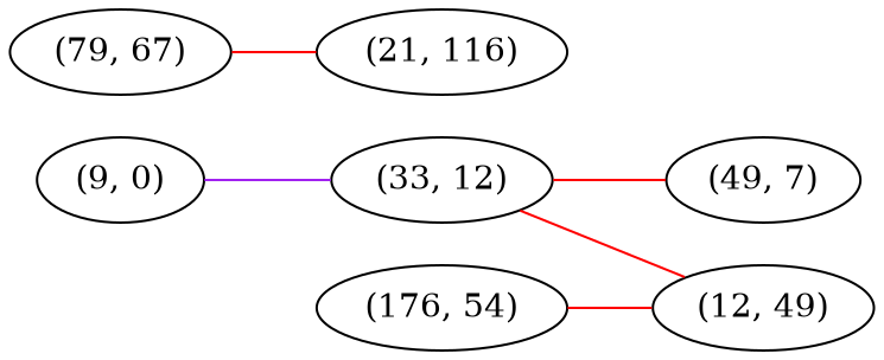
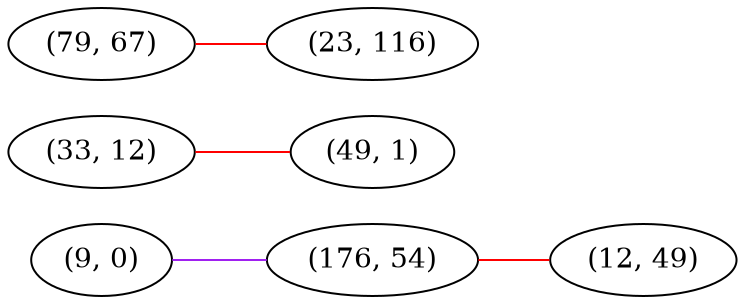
  graph {
    rankdir=LR
    edge [color=red weight=1]
    n1 [label="(9, 0)"]
    "(33, 12)"
-   "(49, 7)"
+   "(49, 7)" [label="(49, 1)"]
    "(12, 49)"
    "(79, 67)"
-   "(23, 116)" [label="(21, 116)"]
+   "(23, 116)"
    "(176, 54)"
-   n1 -- "(33, 12)" [color=purple weight=4]
+   n1 -- "(176, 54)" [color=purple weight=4]
    "(33, 12)" -- "(49, 7)"
-   "(33, 12)" -- "(12, 49)"
    "(79, 67)" -- "(23, 116)"
    "(176, 54)" -- "(12, 49)"
  }
